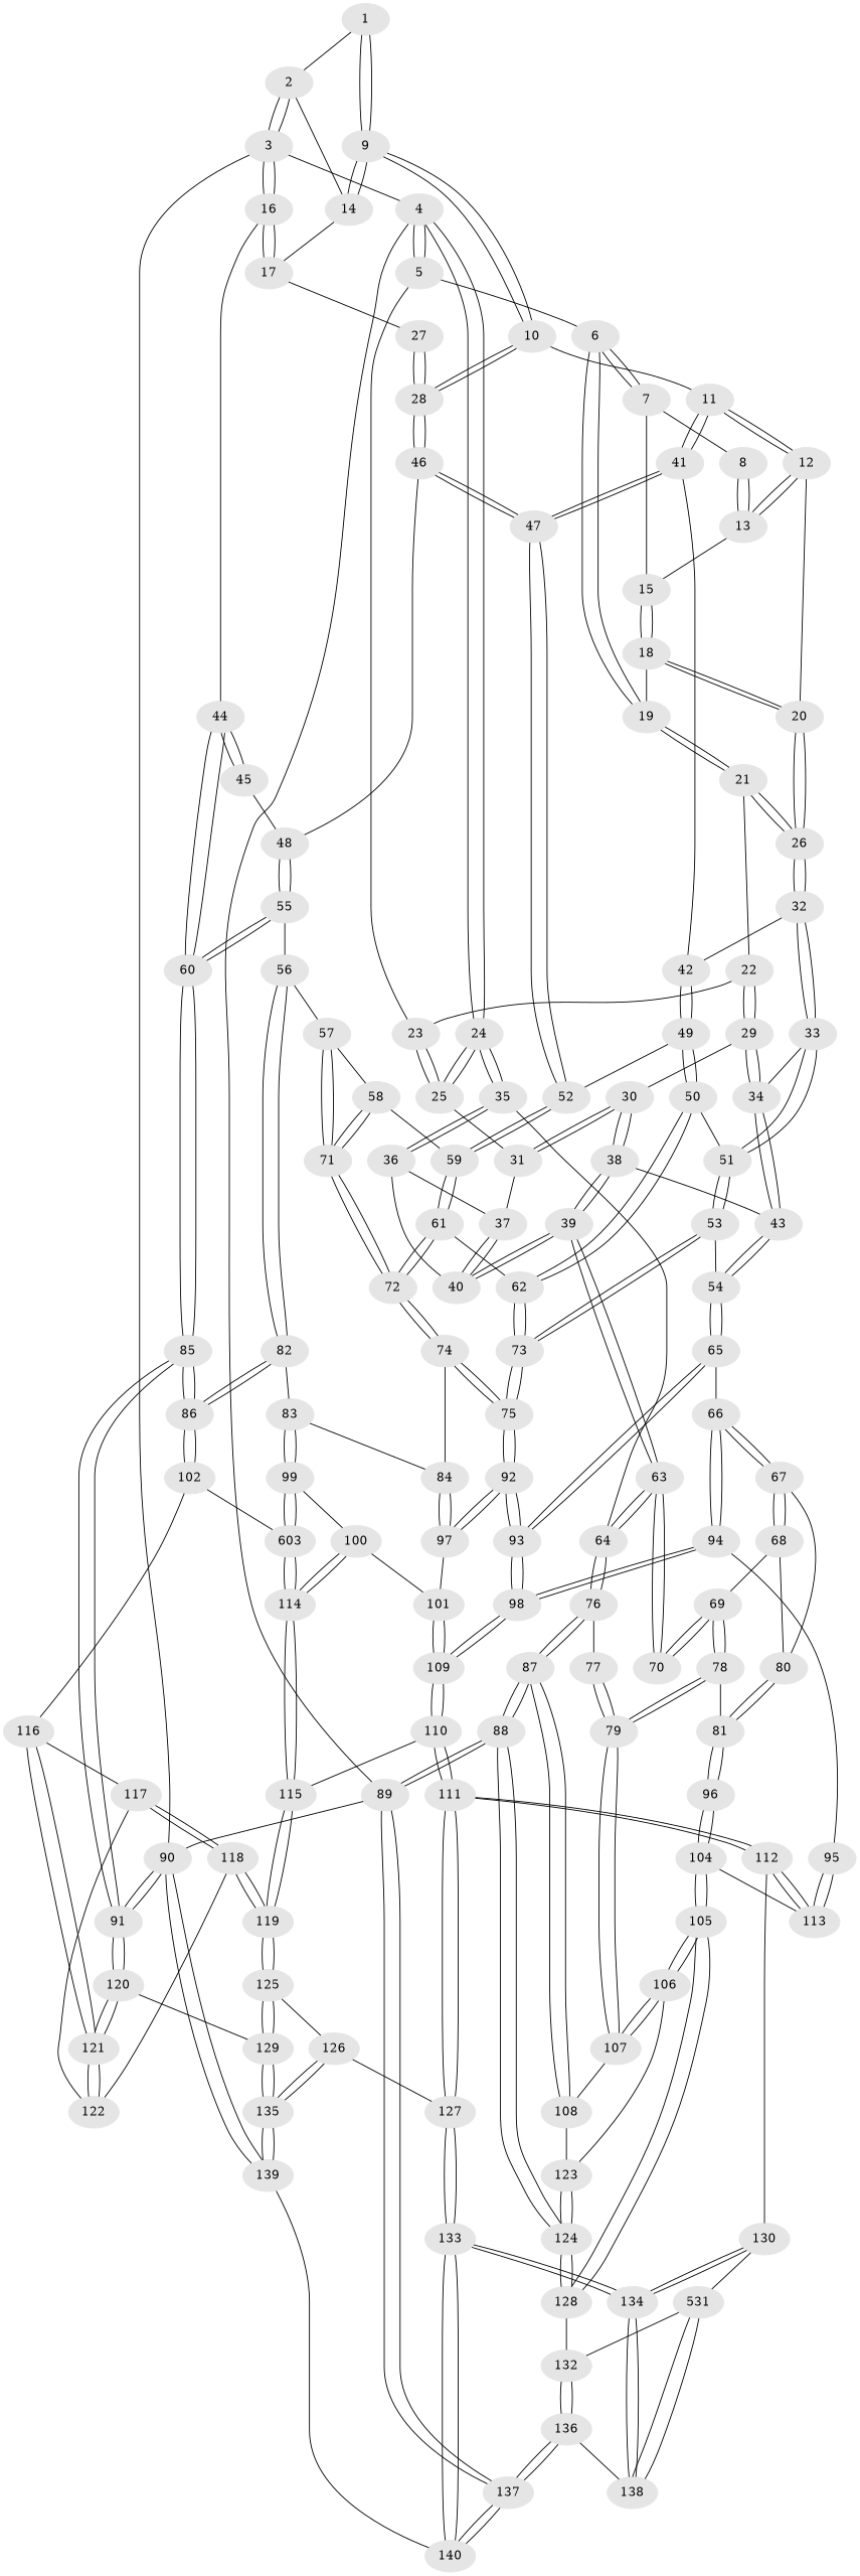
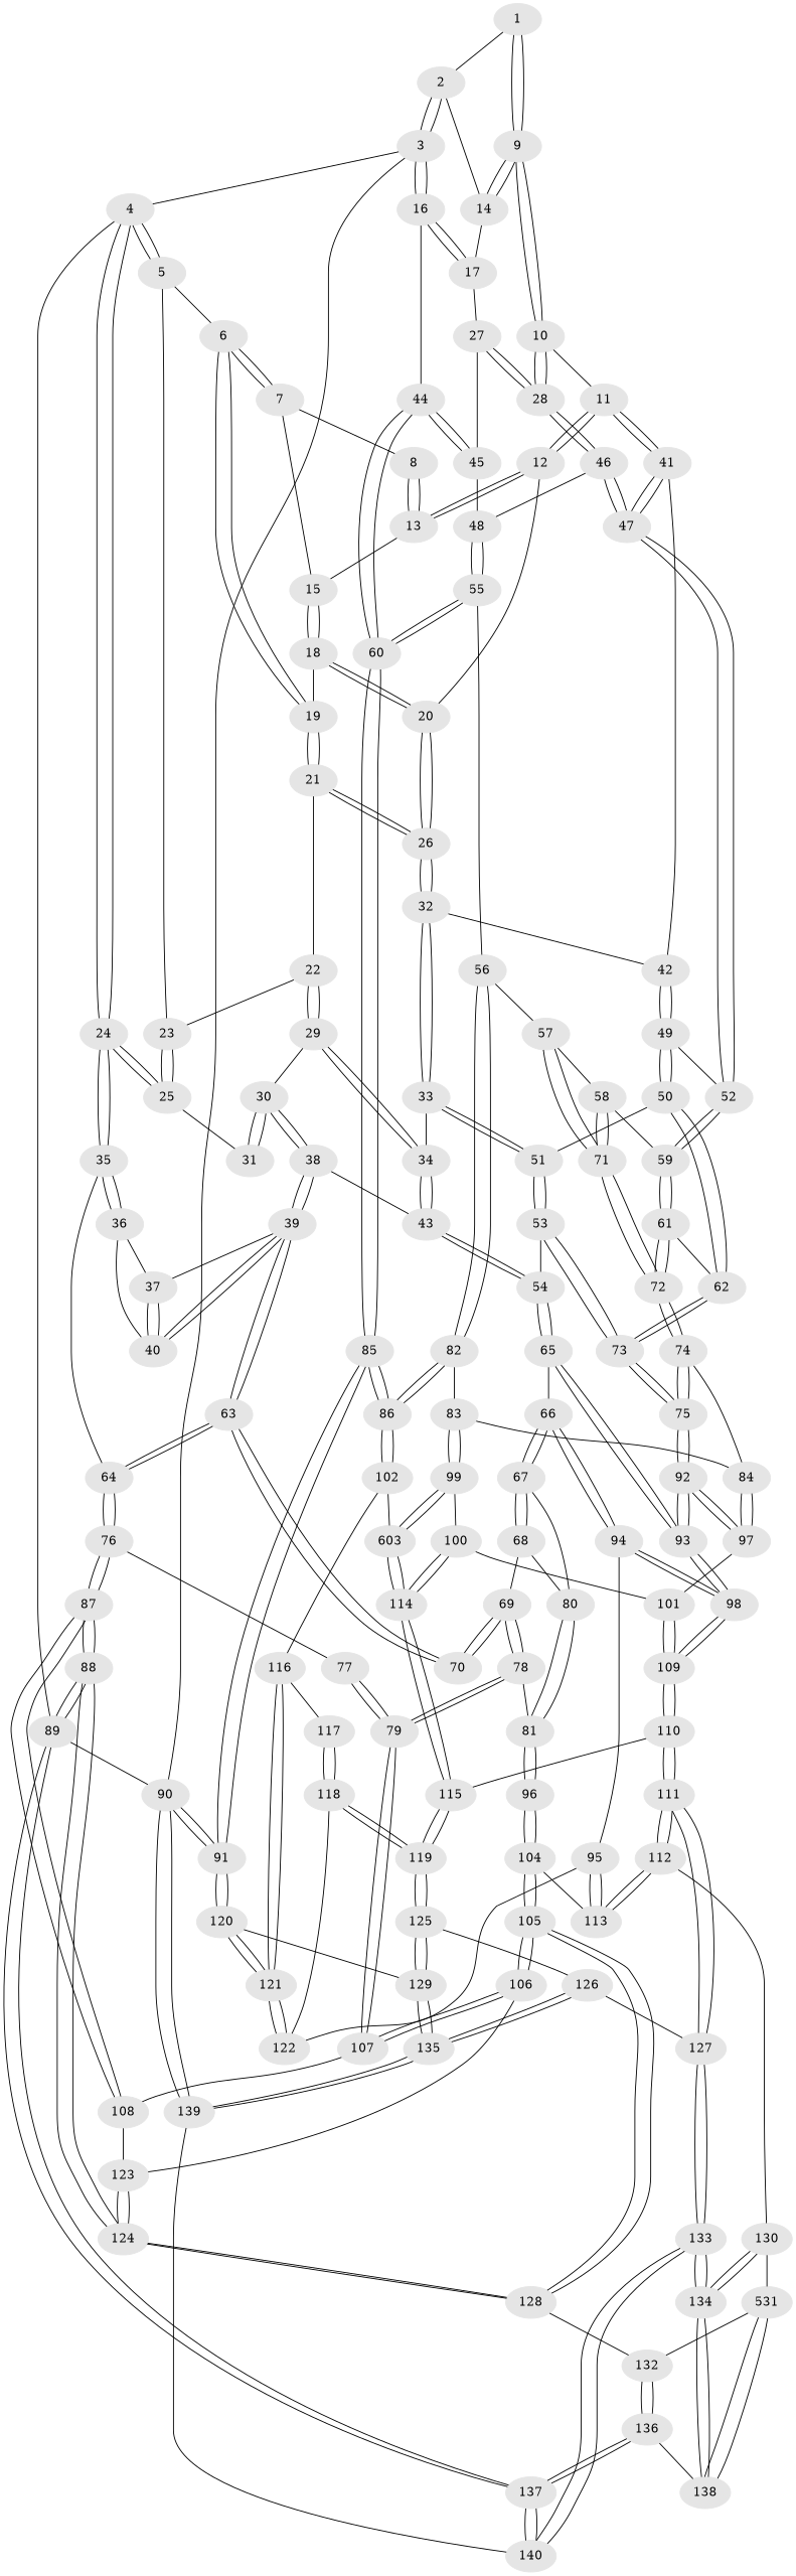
  graph {
    node [color=gray90 style=filled]
    1
    2
    9
    3
    14
    10
    4
    16
    90
    17
    5
    24
    89
    44
    91
    139
    6
    23
    25
    35
    137
    7
    19
    8
    15
    21
    13
    18
    11
    28
    12
    41
    46
    20
    42
    47
    26
    27
    45
    60
    22
    32
    29
    30
    34
    31
    36
    64
    37
    33
    48
    38
    43
    39
    40
    51
    49
    53
    54
    76
    63
    70
    52
    50
    65
    85
    55
    59
    56
    62
    73
    61
    75
    66
    93
    57
    82
    58
    71
    83
    86
    72
    74
    77
    87
    67
    94
    98
    68
    80
    95
    69
    81
    78
    79
    84
    92
    97
    88
    108
    107
    96
    104
    99
    102
    100
    n107 [label=603]
    101
    120
    116
    124
    123
    128
    140
    121
    129
    109
    113
    105
    110
    114
    115
    117
    106
    132
    111
    112
    127
    119
    130
    133
    n132 [label=531]
    134
    125
    118
    122
    126
    135
    136
    138
    1 -- 2
    1 -- 9
    1 -- 9
    2 -- 3
    2 -- 3
    2 -- 14
    9 -- 14
    9 -- 14
    9 -- 10
    9 -- 10
    3 -- 4
    3 -- 16
    3 -- 16
    3 -- 90
    14 -- 17
    10 -- 11
    10 -- 28
    10 -- 28
    4 -- 5
    4 -- 5
    4 -- 24
    4 -- 24
    4 -- 89
    16 -- 17
    16 -- 17
    16 -- 44
    90 -- 91
    90 -- 91
    90 -- 139
    90 -- 139
    17 -- 27
    5 -- 6
    5 -- 23
    24 -- 25
    24 -- 25
    24 -- 35
    24 -- 35
    89 -- 90
    89 -- 137
    89 -- 137
    44 -- 45
    44 -- 45
    44 -- 60
    44 -- 60
    91 -- 120
    91 -- 120
    139 -- 140
    6 -- 7
    6 -- 7
    6 -- 19
    6 -- 19
    23 -- 25
    23 -- 25
    25 -- 31
    35 -- 36
    35 -- 36
    35 -- 64
    137 -- 140
    137 -- 140
    7 -- 8
    7 -- 15
    19 -- 21
    19 -- 21
    8 -- 13
    8 -- 13
    15 -- 18
    15 -- 18
    21 -- 26
    21 -- 26
    21 -- 22
    13 -- 15
    18 -- 19
    18 -- 20
    18 -- 20
    11 -- 12
    11 -- 12
    11 -- 41
    11 -- 41
    28 -- 46
    28 -- 46
    12 -- 13
    12 -- 13
    12 -- 20
    41 -- 42
    41 -- 47
    41 -- 47
    46 -- 47
    46 -- 47
    46 -- 48
    20 -- 26
    20 -- 26
    42 -- 49
    42 -- 49
    47 -- 52
    47 -- 52
    26 -- 32
    26 -- 32
    27 -- 28
    27 -- 28
+   27 -- 45
    45 -- 48
    60 -- 85
    60 -- 85
    22 -- 23
    22 -- 29
    22 -- 29
    32 -- 42
    32 -- 33
    32 -- 33
    29 -- 30
    29 -- 34
    29 -- 34
    30 -- 31
    30 -- 31
    30 -- 38
    30 -- 38
    34 -- 43
    34 -- 43
-   31 -- 37
+   39 -- 37
    36 -- 37
    36 -- 40
    64 -- 76
    64 -- 76
    37 -- 40
    37 -- 40
    33 -- 34
    33 -- 51
    33 -- 51
    48 -- 55
    48 -- 55
    38 -- 43
    38 -- 39
    38 -- 39
    43 -- 54
    43 -- 54
    39 -- 40
    39 -- 40
    39 -- 63
    39 -- 63
    51 -- 53
    51 -- 53
    49 -- 52
    49 -- 50
    49 -- 50
    53 -- 54
    53 -- 73
    53 -- 73
    54 -- 65
    54 -- 65
    76 -- 77
    76 -- 87
    76 -- 87
    63 -- 64
    63 -- 64
    63 -- 70
    63 -- 70
    52 -- 59
    52 -- 59
    50 -- 51
    50 -- 62
    50 -- 62
    65 -- 66
    65 -- 93
    65 -- 93
    85 -- 91
    85 -- 91
    85 -- 86
    85 -- 86
    55 -- 60
    55 -- 60
    55 -- 56
    59 -- 61
    59 -- 61
    56 -- 57
    56 -- 82
    56 -- 82
    62 -- 73
    62 -- 73
    73 -- 75
    73 -- 75
    61 -- 62
    61 -- 72
    61 -- 72
    75 -- 92
    75 -- 92
    66 -- 67
    66 -- 67
    66 -- 94
    66 -- 94
    93 -- 98
    93 -- 98
    57 -- 58
    57 -- 71
    57 -- 71
    82 -- 83
    82 -- 86
    82 -- 86
    58 -- 59
    58 -- 71
    58 -- 71
    71 -- 72
    71 -- 72
    83 -- 84
    83 -- 99
    83 -- 99
    86 -- 102
    86 -- 102
    72 -- 74
    72 -- 74
    74 -- 75
    74 -- 75
    74 -- 84
    77 -- 79
    77 -- 79
    87 -- 88
    87 -- 88
    87 -- 108
    87 -- 108
    67 -- 68
    67 -- 68
    67 -- 80
    94 -- 98
    94 -- 98
    94 -- 95
    98 -- 109
    98 -- 109
    68 -- 80
    68 -- 69
    80 -- 81
    80 -- 81
    95 -- 113
    95 -- 113
    69 -- 70
    69 -- 70
    69 -- 78
    69 -- 78
    81 -- 96
    81 -- 96
    78 -- 81
    78 -- 79
    78 -- 79
    79 -- 107
    79 -- 107
    84 -- 97
    84 -- 97
    92 -- 93
    92 -- 93
    92 -- 97
    92 -- 97
    97 -- 101
    88 -- 89
    88 -- 89
    88 -- 124
    88 -- 124
    108 -- 123
    107 -- 108
    96 -- 104
    96 -- 104
    104 -- 113
    104 -- 105
    104 -- 105
    99 -- 100
    99 -- n107
    99 -- n107
    102 -- n107
    102 -- 116
    100 -- 101
    100 -- 114
    100 -- 114
    n107 -- 114
    n107 -- 114
    101 -- 109
    101 -- 109
    120 -- 121
    120 -- 121
    120 -- 129
    116 -- 121
    116 -- 121
    116 -- 117
    124 -- 128
    124 -- 128
    123 -- 124
    123 -- 124
    128 -- 132
    121 -- 122
    121 -- 122
    129 -- 135
    129 -- 135
    109 -- 110
    109 -- 110
    105 -- 128
    105 -- 128
    105 -- 106
    105 -- 106
    110 -- 115
    110 -- 111
    110 -- 111
    114 -- 115
    114 -- 115
    115 -- 119
    115 -- 119
    117 -- 118
    117 -- 118
-   117 -- 122
+   95 -- 122
    106 -- 107
    106 -- 107
    106 -- 123
    132 -- 136
    132 -- 136
    111 -- 112
    111 -- 112
    111 -- 127
    111 -- 127
    112 -- 113
    112 -- 113
    112 -- 130
    127 -- 133
    127 -- 133
    119 -- 125
    119 -- 125
    130 -- n132
    130 -- 134
    130 -- 134
    133 -- 140
    133 -- 140
    133 -- 134
    133 -- 134
    n132 -- 132
    n132 -- 138
    n132 -- 138
    134 -- 138
    134 -- 138
    125 -- 129
    125 -- 129
    125 -- 126
    118 -- 119
    118 -- 119
    118 -- 122
    126 -- 127
    126 -- 135
    126 -- 135
    135 -- 139
    135 -- 139
    136 -- 137
    136 -- 137
    136 -- 138
  }
